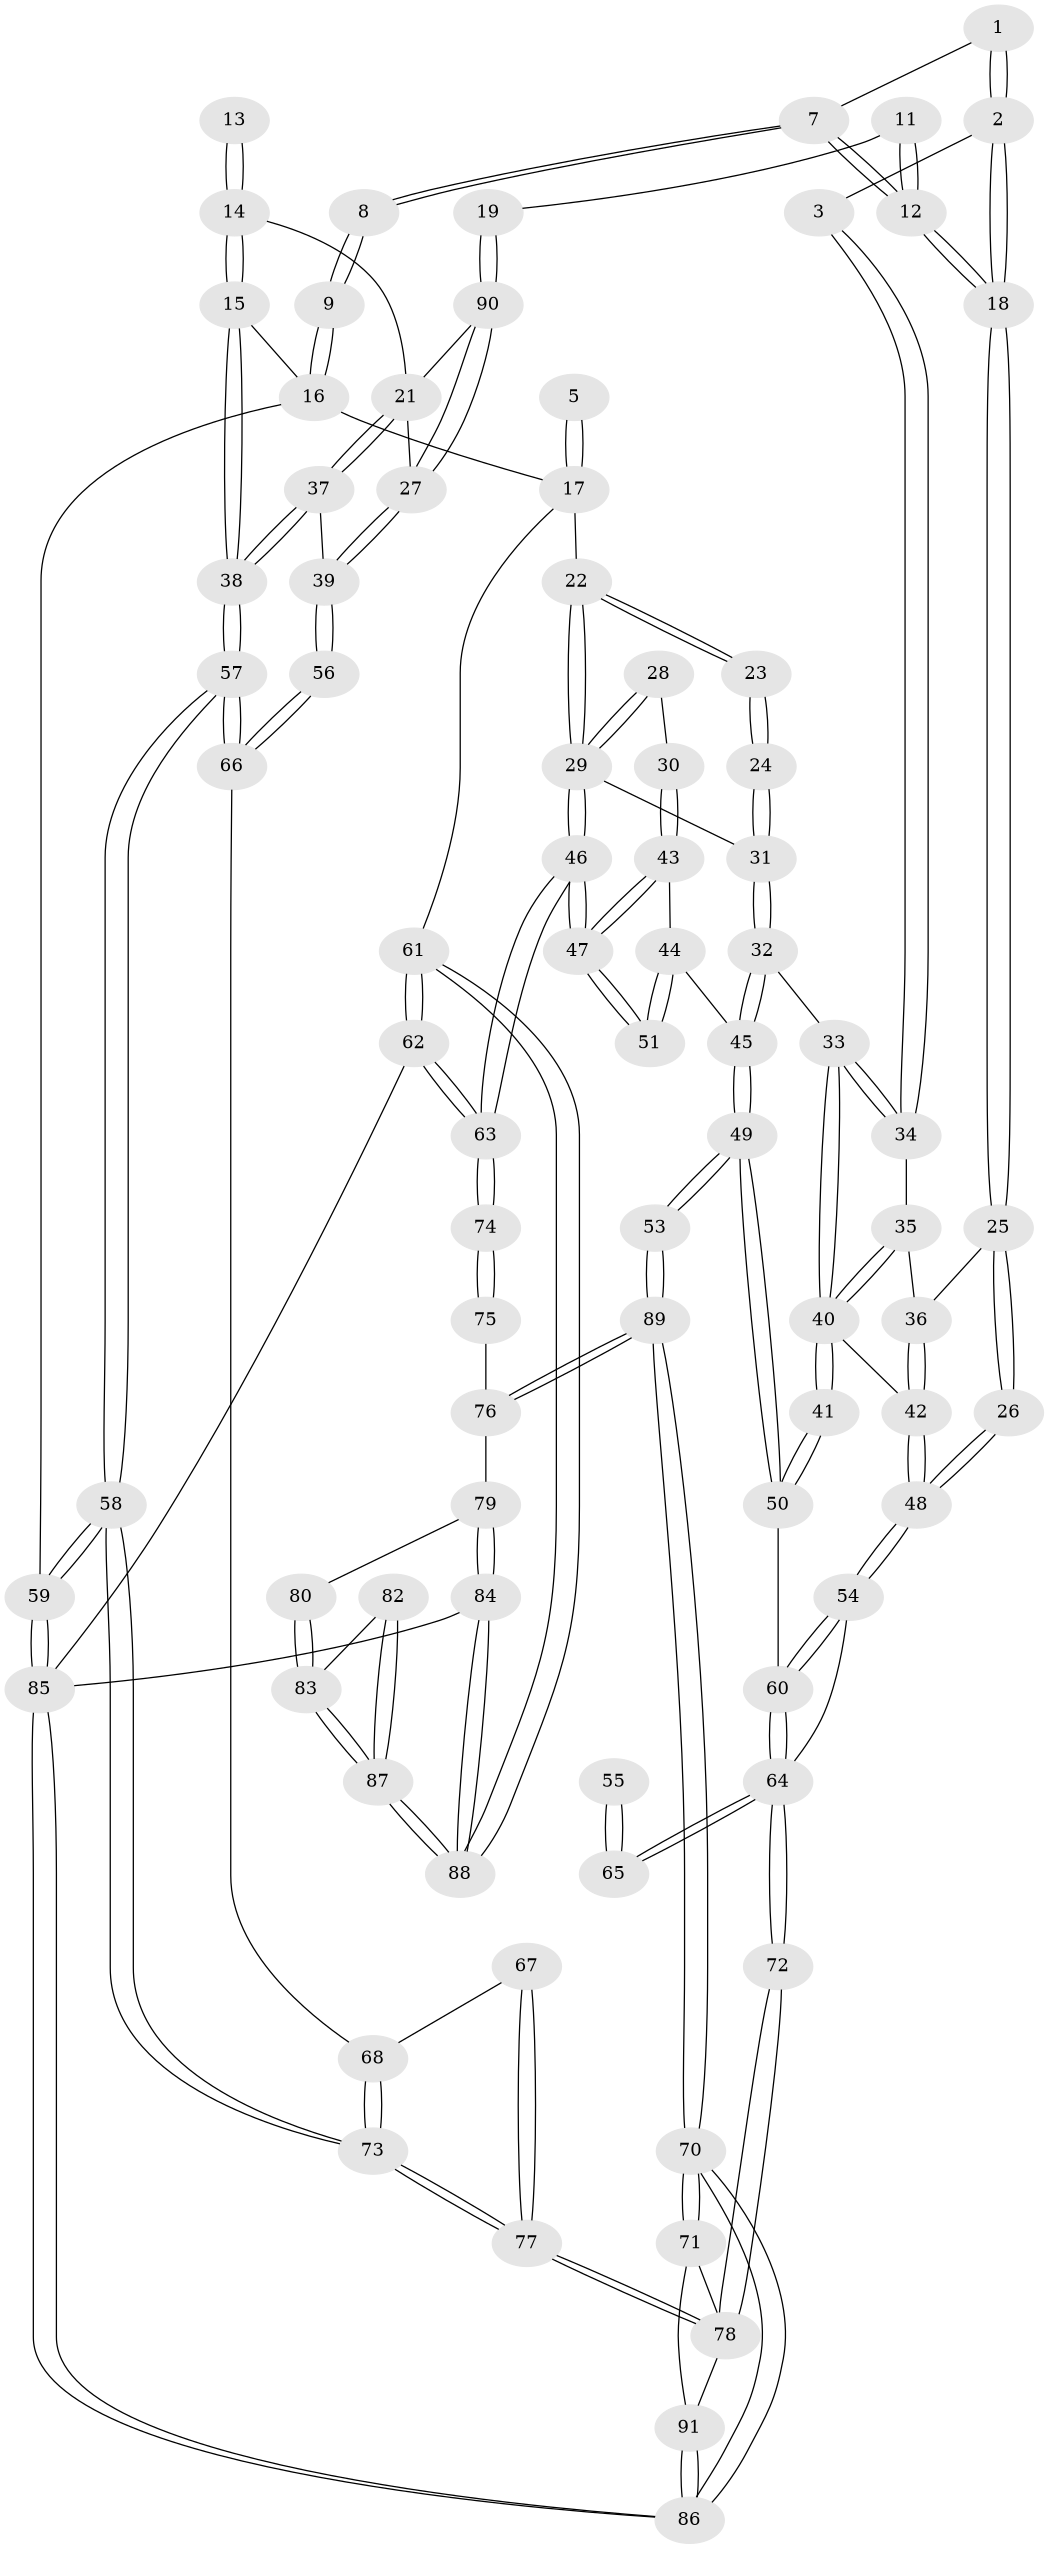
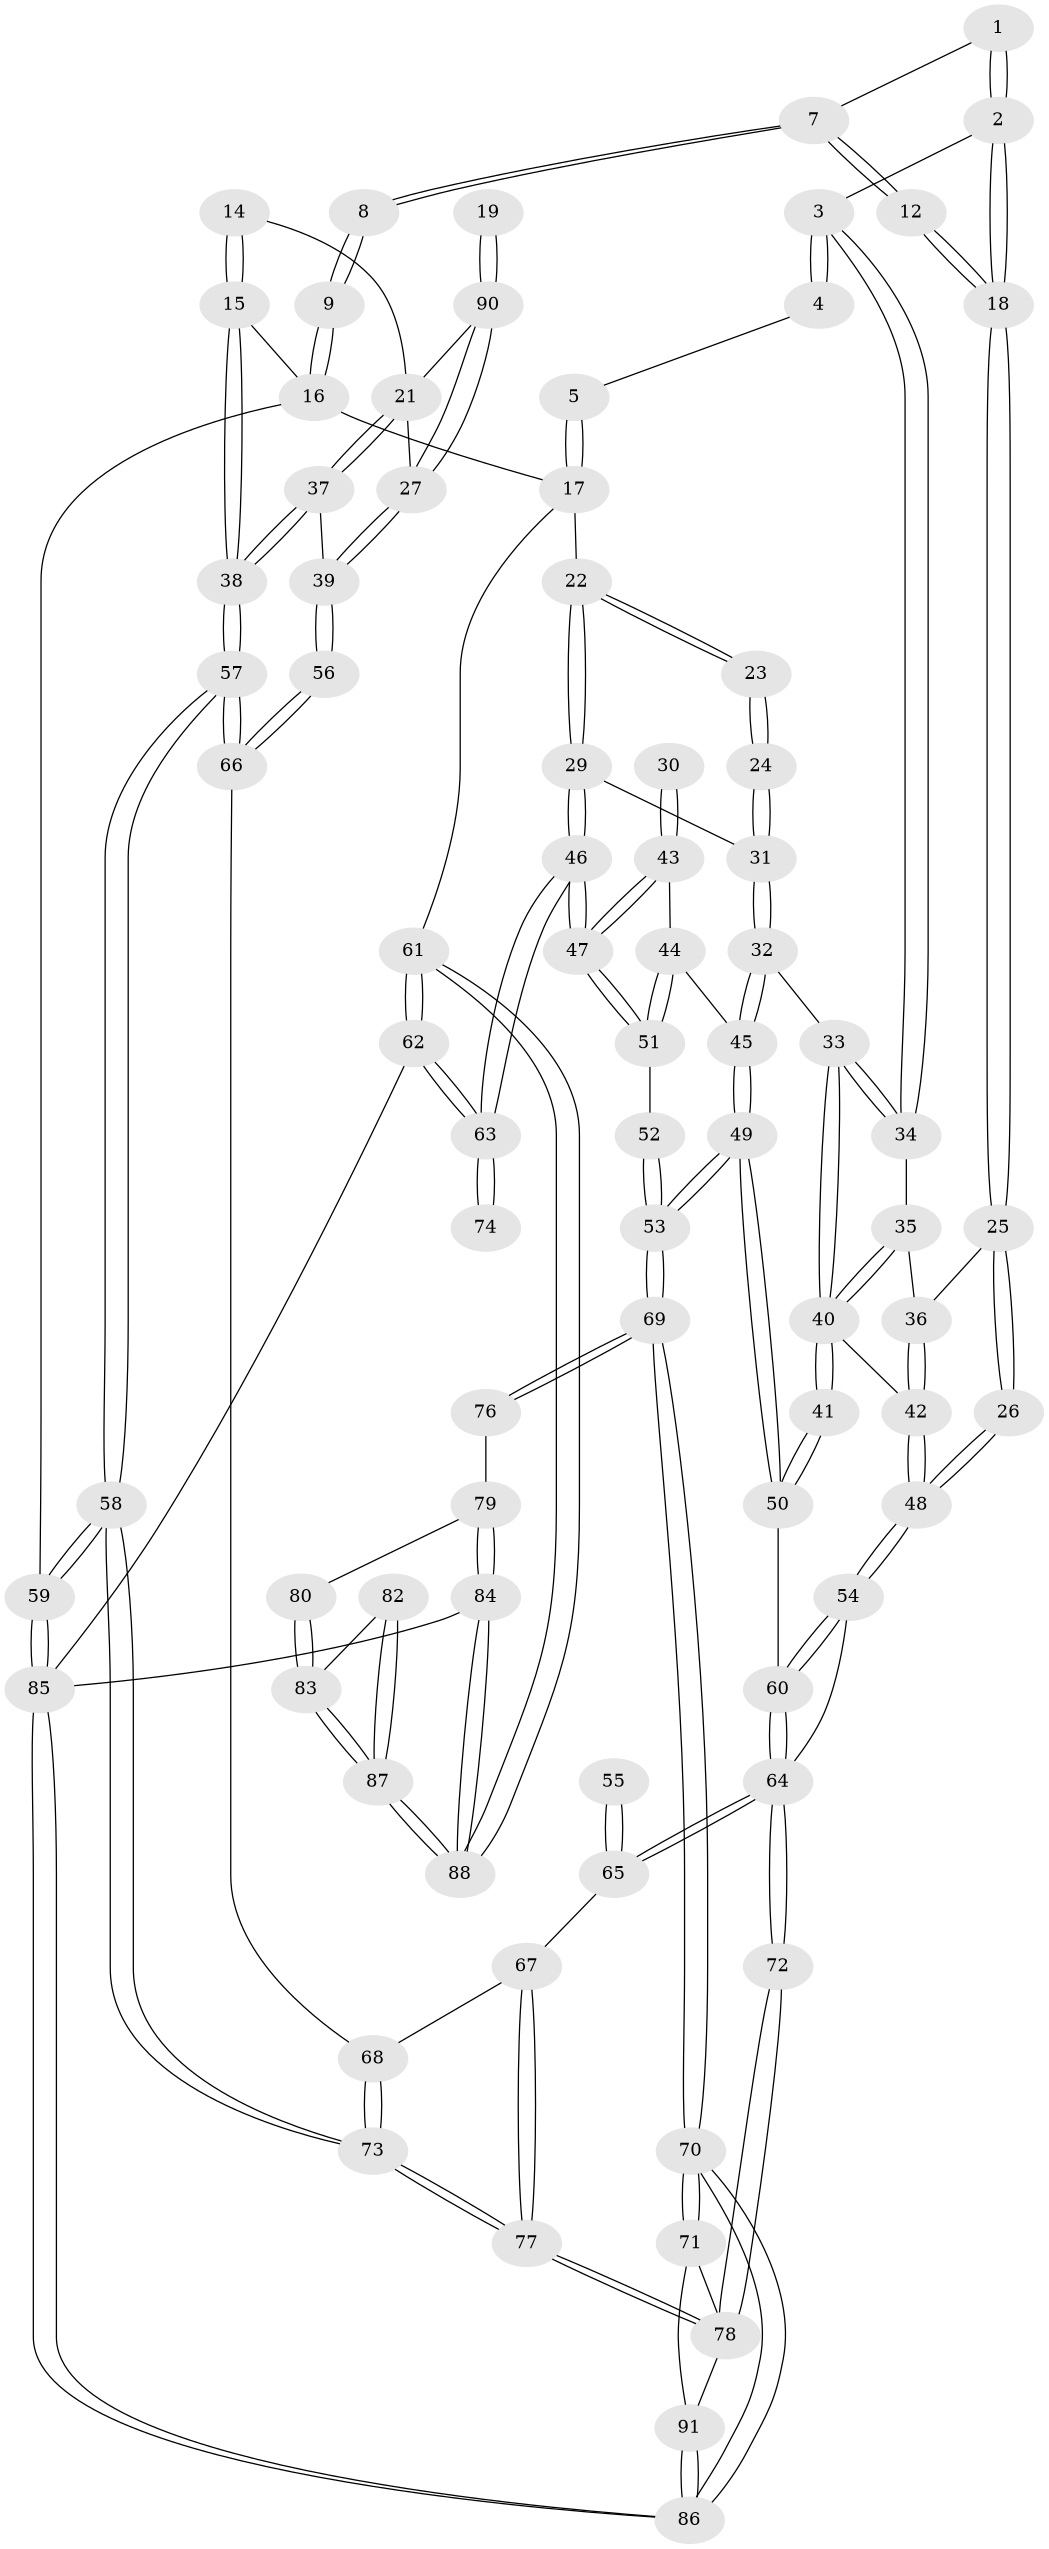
  graph {
    node [color=gray90 style=filled]
    1
    2
    7
    3
    18
    8
    12
+   4
    34
    25
    5
    35
    17
    24
    31
    22
    61
    9
    16
    59
-   11
    19
-   13
    14
    n25 [label=90]
    15
    21
    38
    27
    37
    57
    85
    23
    29
    62
    88
    26
    36
    39
    46
    32
    48
    42
    54
    56
-   28
    30
    43
    47
    63
    44
    33
    45
    40
    49
    41
    66
    58
    50
    60
    51
+   52
    53
    74
    64
-   69 [label=89]
-   75
+   69
    76
    70
    55
    65
    67
    68
    73
    77
    86
    72
    82
    83
    87
    78
    71
    79
    n84 [label=91]
    80
    84
    1 -- 2
    1 -- 2
    1 -- 7
    2 -- 3
    2 -- 18
    2 -- 18
    7 -- 8
    7 -- 8
    7 -- 12
    7 -- 12
+   3 -- 4
+   3 -- 4
    3 -- 34
    3 -- 34
    18 -- 25
    18 -- 25
    8 -- 9
    8 -- 9
    12 -- 18
    12 -- 18
+   4 -- 5
    34 -- 35
    25 -- 26
    25 -- 26
    25 -- 36
    5 -- 17
    5 -- 17
    35 -- 36
    35 -- 40
    35 -- 40
    17 -- 22
    17 -- 61
    24 -- 31
    24 -- 31
    31 -- 32
    31 -- 32
    22 -- 23
    22 -- 23
    22 -- 29
    22 -- 29
    61 -- 62
    61 -- 62
    61 -- 88
    61 -- 88
    9 -- 16
    9 -- 16
    16 -- 17
    16 -- 59
    59 -- 85
    59 -- 85
-   11 -- 12
-   11 -- 12
-   11 -- 19
    19 -- n25
    19 -- n25
-   13 -- 14
-   13 -- 14
    14 -- 15
    14 -- 15
    14 -- 21
    n25 -- 21
    n25 -- 27
    n25 -- 27
    15 -- 16
    15 -- 38
    15 -- 38
    21 -- 27
    21 -- 37
    21 -- 37
    38 -- 57
    38 -- 57
    27 -- 39
    27 -- 39
    37 -- 38
    37 -- 38
    37 -- 39
    57 -- 66
    57 -- 66
    57 -- 58
    57 -- 58
    85 -- 86
    85 -- 86
    23 -- 24
    23 -- 24
    29 -- 31
    29 -- 46
    29 -- 46
    62 -- 85
    62 -- 63
    62 -- 63
    26 -- 48
    26 -- 48
    36 -- 42
    36 -- 42
    39 -- 56
    39 -- 56
    46 -- 47
    46 -- 47
    46 -- 63
    46 -- 63
    32 -- 33
    32 -- 45
    32 -- 45
    48 -- 54
    48 -- 54
    42 -- 48
    42 -- 48
    54 -- 60
    54 -- 60
    54 -- 64
    56 -- 66
    56 -- 66
-   28 -- 29
-   28 -- 29
-   28 -- 30
    30 -- 43
    30 -- 43
    43 -- 47
    43 -- 47
    43 -- 44
    47 -- 51
    47 -- 51
    63 -- 74
    63 -- 74
    44 -- 45
    44 -- 51
    44 -- 51
    33 -- 34
    33 -- 34
    33 -- 40
    33 -- 40
    45 -- 49
    45 -- 49
    40 -- 42
    40 -- 41
    40 -- 41
    49 -- 50
    49 -- 50
    49 -- 53
    49 -- 53
    41 -- 50
    41 -- 50
    66 -- 68
    58 -- 59
    58 -- 59
    58 -- 73
    58 -- 73
    50 -- 60
    60 -- 64
    60 -- 64
+   51 -- 52
+   52 -- 53
+   52 -- 53
    53 -- 69
    53 -- 69
-   74 -- 75
-   74 -- 75
    64 -- 65
    64 -- 65
    64 -- 72
    64 -- 72
    69 -- 76
    69 -- 76
    69 -- 70
    69 -- 70
-   75 -- 76
    76 -- 79
    70 -- 86
    70 -- 86
    70 -- 71
    70 -- 71
    55 -- 65
    55 -- 65
+   65 -- 67
    67 -- 68
    67 -- 77
    67 -- 77
    68 -- 73
    68 -- 73
    73 -- 77
    73 -- 77
    77 -- 78
    77 -- 78
    72 -- 78
    72 -- 78
    82 -- 83
    82 -- 87
    82 -- 87
    83 -- 87
    83 -- 87
    87 -- 88
    87 -- 88
    78 -- n84
    71 -- 78
    71 -- n84
    79 -- 80
    79 -- 84
    79 -- 84
    n84 -- 86
    n84 -- 86
    80 -- 83
    80 -- 83
    84 -- 85
    84 -- 88
    84 -- 88
  }
